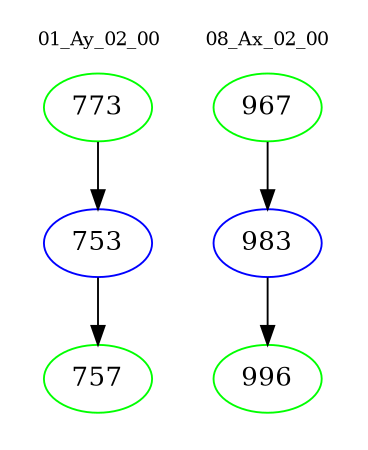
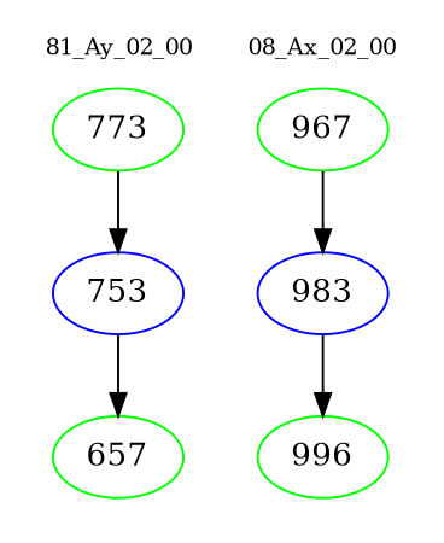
  digraph {
    node [color=green]
    edge [color=black]
    n1 [color=blue label=753]
    n2 [label=773]
-   n3 [label=757]
+   n3 [label=657]
    n4 [color=blue label=983]
    n5 [label=967]
    n6 [label=996]
    subgraph cluster_1 {
      color=white
      fontsize=10
-     label="01_Ay_02_00"
+     label="81_Ay_02_00"
      n1
      n2
      n3
    }
    subgraph cluster_2 {
      color=white
      fontsize=10
      label="08_Ax_02_00"
      n4
      n5
      n6
    }
    n1 -> n3
    n2 -> n1
    n4 -> n6
    n5 -> n4
  }
